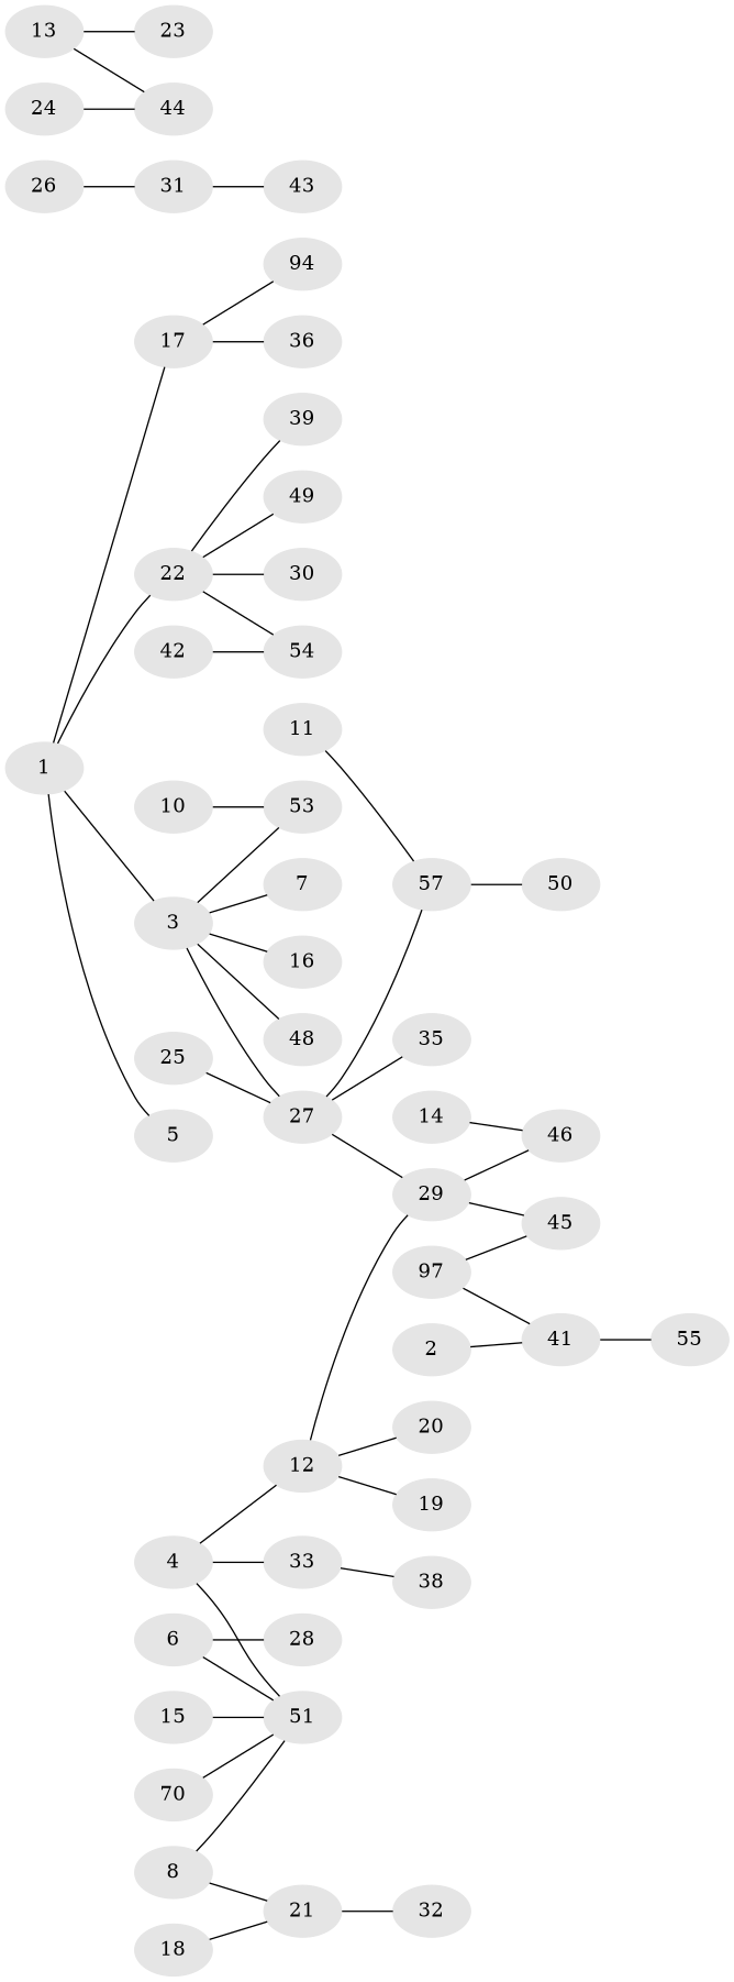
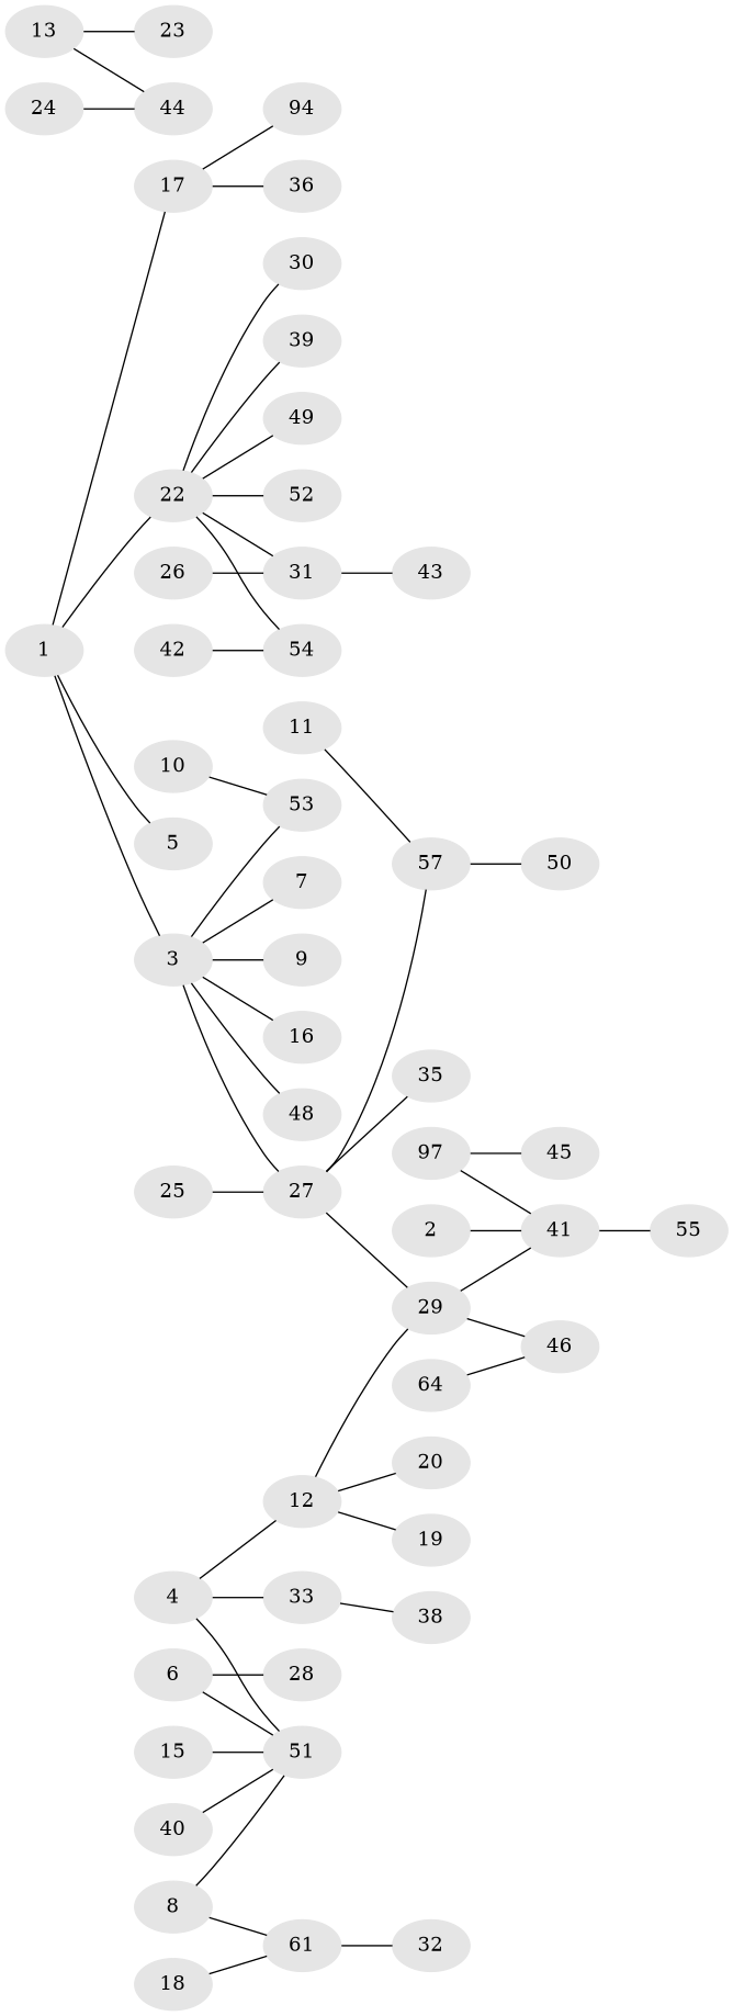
  graph {
    rankdir=LR
    node [color=gray90 style=filled]
    edge [weight=1.0]
    1
    3
    5
    17
    22
    7
+   9
    16
    27
    48
    53
    n12 [label=94]
    36
    30
    31
    39
    49
+   52
    54
    2
    41
    55
    n23 [label=57]
    29
    35
    4
    12
    33
    51
    19
    20
    38
    6
    28
    8
-   21
+   21 [label=61]
    32
    10
    11
    50
    46
    13
    23
    44
-   14
+   14 [label=64]
    15
    24
    18
    43
    25
    26
    n52 [label=97]
    45
-   40 [label=70]
+   40
    42
    1 -- 3
    1 -- 5
    1 -- 17
    1 -- 22
    3 -- 7
+   3 -- 9
    3 -- 16
    3 -- 27
    3 -- 48
    3 -- 53
    17 -- n12
    17 -- 36
    22 -- 30
+   22 -- 31
    22 -- 39
    22 -- 49
+   22 -- 52
    22 -- 54
    27 -- n23
    27 -- 29
    27 -- 35
    31 -- 43
    2 -- 41
    41 -- 55
    n23 -- 50
-   29 -- 45
+   29 -- 41
    29 -- 46
    4 -- 12
    4 -- 33
    4 -- 51
    12 -- 29
    12 -- 19
    12 -- 20
    33 -- 38
    6 -- 51
    6 -- 28
    8 -- 51
    8 -- 21
    21 -- 32
    10 -- 53
    11 -- n23
    13 -- 23
    13 -- 44
    14 -- 46
    15 -- 51
    24 -- 44
    18 -- 21
    25 -- 27
    26 -- 31
    n52 -- 41
    n52 -- 45
    40 -- 51
    42 -- 54
  }
